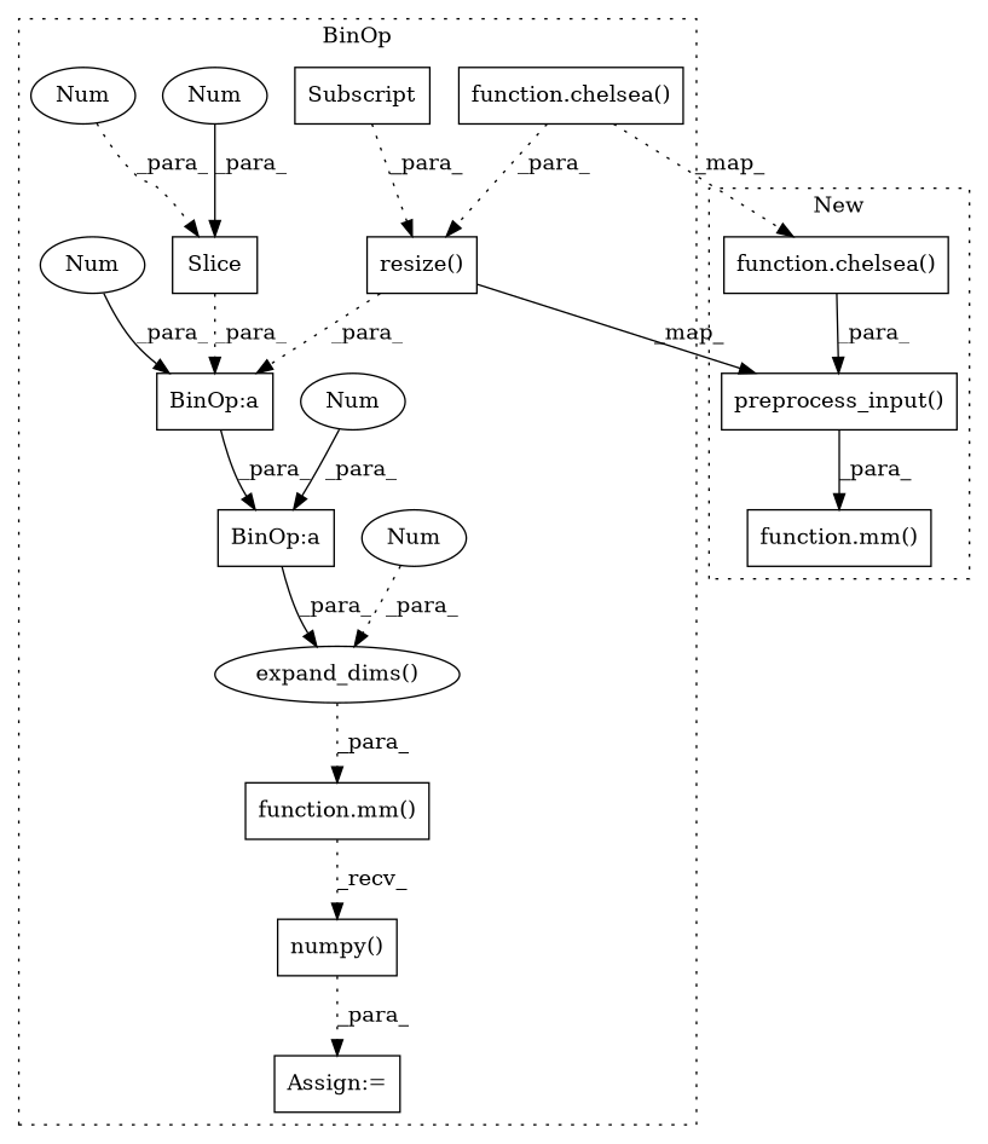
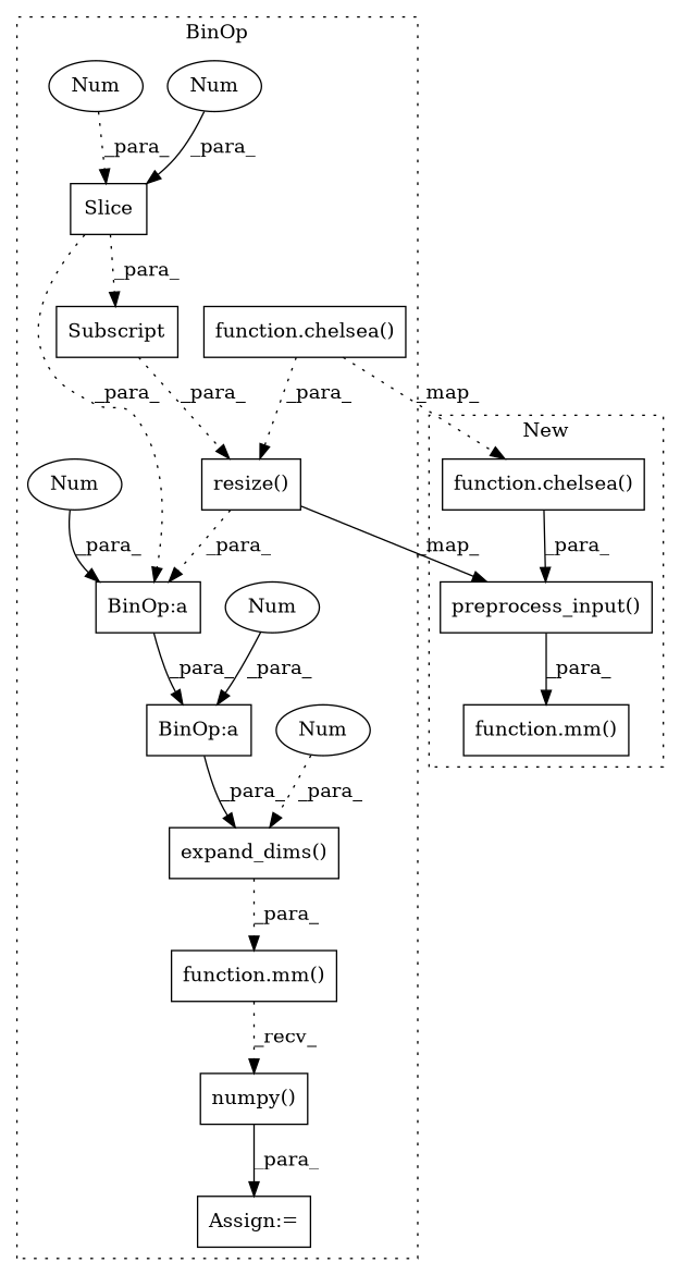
  digraph {
    node [a=75 l=3 s=8924 shape=box]
    edge [style=dotted]
    n1 [l=9 label="function.chelsea()" s=8898]
    n2 [l="16,1" label="resize()" s="8882,8928"]
    n3 [a=63 l="19,0" label=Subscript s="8909,0"]
-   n4 [l="15,1" label="expand_dims()" s="8963,8994" shape=ellipse]
+   n4 [l="15,1" label="expand_dims()" s="8963,8994"]
    n5 [l="3,1" label="function.mm()" s="8960,8995"]
    n6 [a=80 label=Slice]
    n7 [l=44 label="numpy()" s=8960]
    n8 [a=76 l=1 label=Num s=8993 shape=ellipse]
    n9 [a=76 l=1 label=Num shape=ellipse]
    n10 [a=76 l=1 label=Num s=8926 shape=ellipse]
    n11 [a=82 label="BinOp:a" s=8981]
    n12 [a=82 l=9 label="BinOp:a" s=8981]
    n13 [a=76 l=1 label=Num s=8990 shape=ellipse]
    n14 [a=76 label=Num s=8984 shape=ellipse]
    n15 [a=68 label="Assign:=" s=8957]
    n16 [l=9 label="function.chelsea()" s=8189]
    n17 [l="20,1" label="preprocess_input()" s="8169,8198"]
    n18 [l="3,1" label="function.mm()" s="8166,8199"]
    subgraph cluster_1 {
      label=BinOp
      style=dotted
      n1
      n2
      n3
      n4
      n5
      n6
      n7
      n8
      n9
      n10
      n11
      n12
      n13
      n14
      n15
    }
    subgraph cluster_2 {
      label=New
      style=dotted
      n16
      n17
      n18
    }
    n1 -> n2 [label=_para_]
    n1 -> n16 [label=_map_]
    n2 -> n11 [label=_para_]
    n2 -> n17 [label=_map_ style=solid]
    n3 -> n2 [label=_para_]
    n4 -> n5 [label=_para_]
    n5 -> n7 [label=_recv_]
+   n6 -> n3 [label=_para_]
    n6 -> n11 [label=_para_]
-   n7 -> n15 [label=_para_]
+   n7 -> n15 [label=_para_ style=solid]
    n8 -> n4 [label=_para_]
    n9 -> n6 [label=_para_ style=solid]
    n10 -> n6 [label=_para_]
    n11 -> n12 [label=_para_ style=solid]
    n12 -> n4 [label=_para_ style=solid]
    n13 -> n12 [label=_para_ style=solid]
    n14 -> n11 [label=_para_ style=solid]
    n16 -> n17 [label=_para_ style=solid]
    n17 -> n18 [label=_para_ style=solid]
  }
